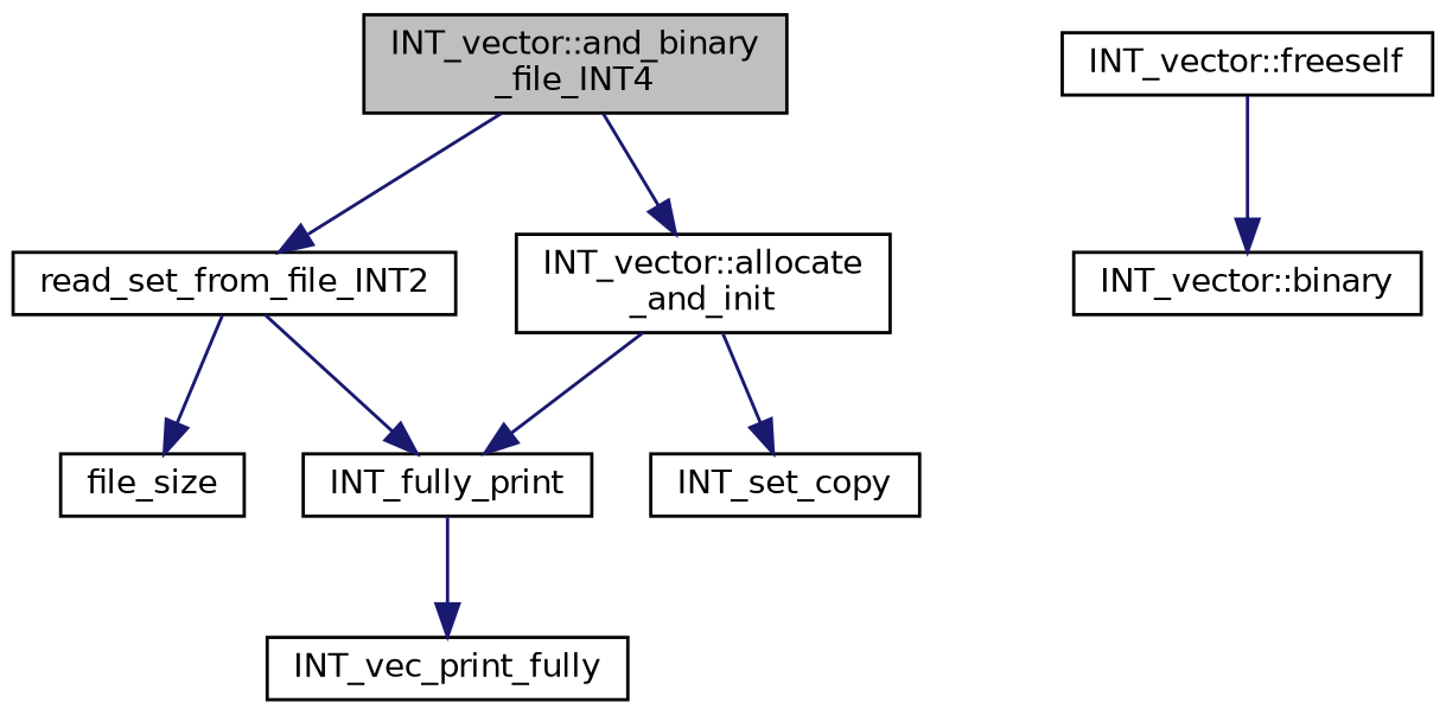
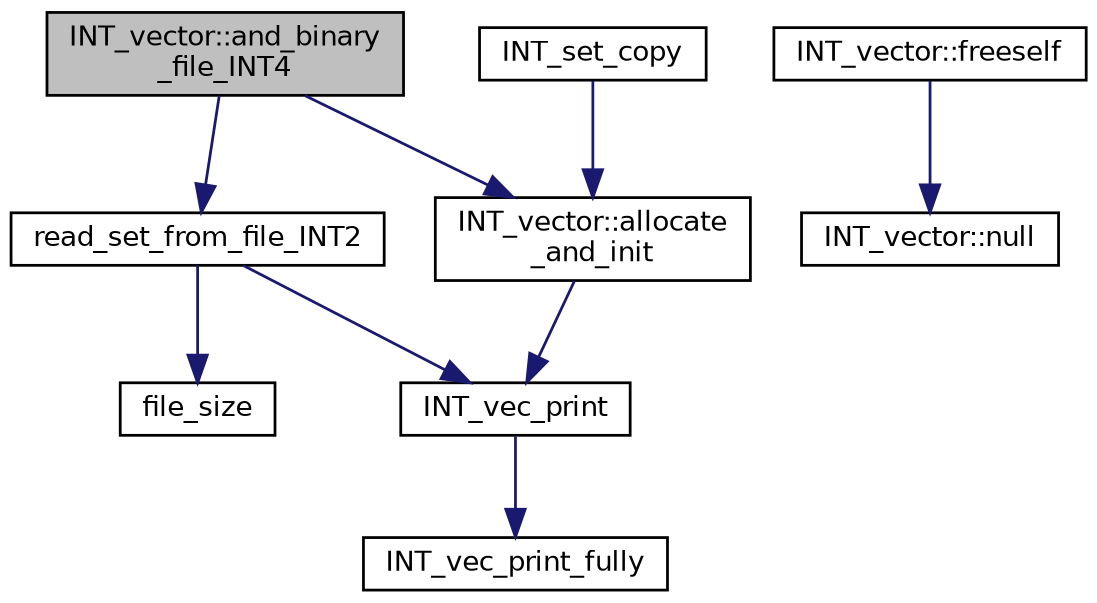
  digraph {
    rankdir=TB
    node [color=black fillcolor=white fontname=Helvetica fontsize=10 shape=record style=filled]
    edge [color=midnightblue fontname=Helvetica fontsize=10 labelfontname=Helvetica labelfontsize=10 style=solid]
    n1 [fillcolor=grey75 fontcolor=black height=0.2 label="INT_vector::and_binary\l_file_INT4" width=0.4]
    n2 [height=0.2 label=read_set_from_file_INT2 width=0.4]
    n3 [height=0.2 label="INT_vector::allocate\l_and_init" width=0.4]
    n4 [height=0.2 label=file_size width=0.4]
-   n5 [height=0.2 label=INT_fully_print width=0.4]
+   n5 [height=0.2 label=INT_vec_print width=0.4]
    n6 [height=0.2 label=INT_set_copy width=0.4]
    n7 [height=0.2 label=INT_vec_print_fully width=0.4]
    n8 [height=0.2 label="INT_vector::freeself" width=0.4]
-   n9 [height=0.2 label="INT_vector::binary" width=0.4]
+   n9 [height=0.2 label="INT_vector::null" width=0.4]
    n1 -> n2
    n1 -> n3
    n2 -> n4
    n2 -> n5
    n3 -> n5
-   n3 -> n6
+   n6 -> n3
    n5 -> n7
    n8 -> n9
  }
